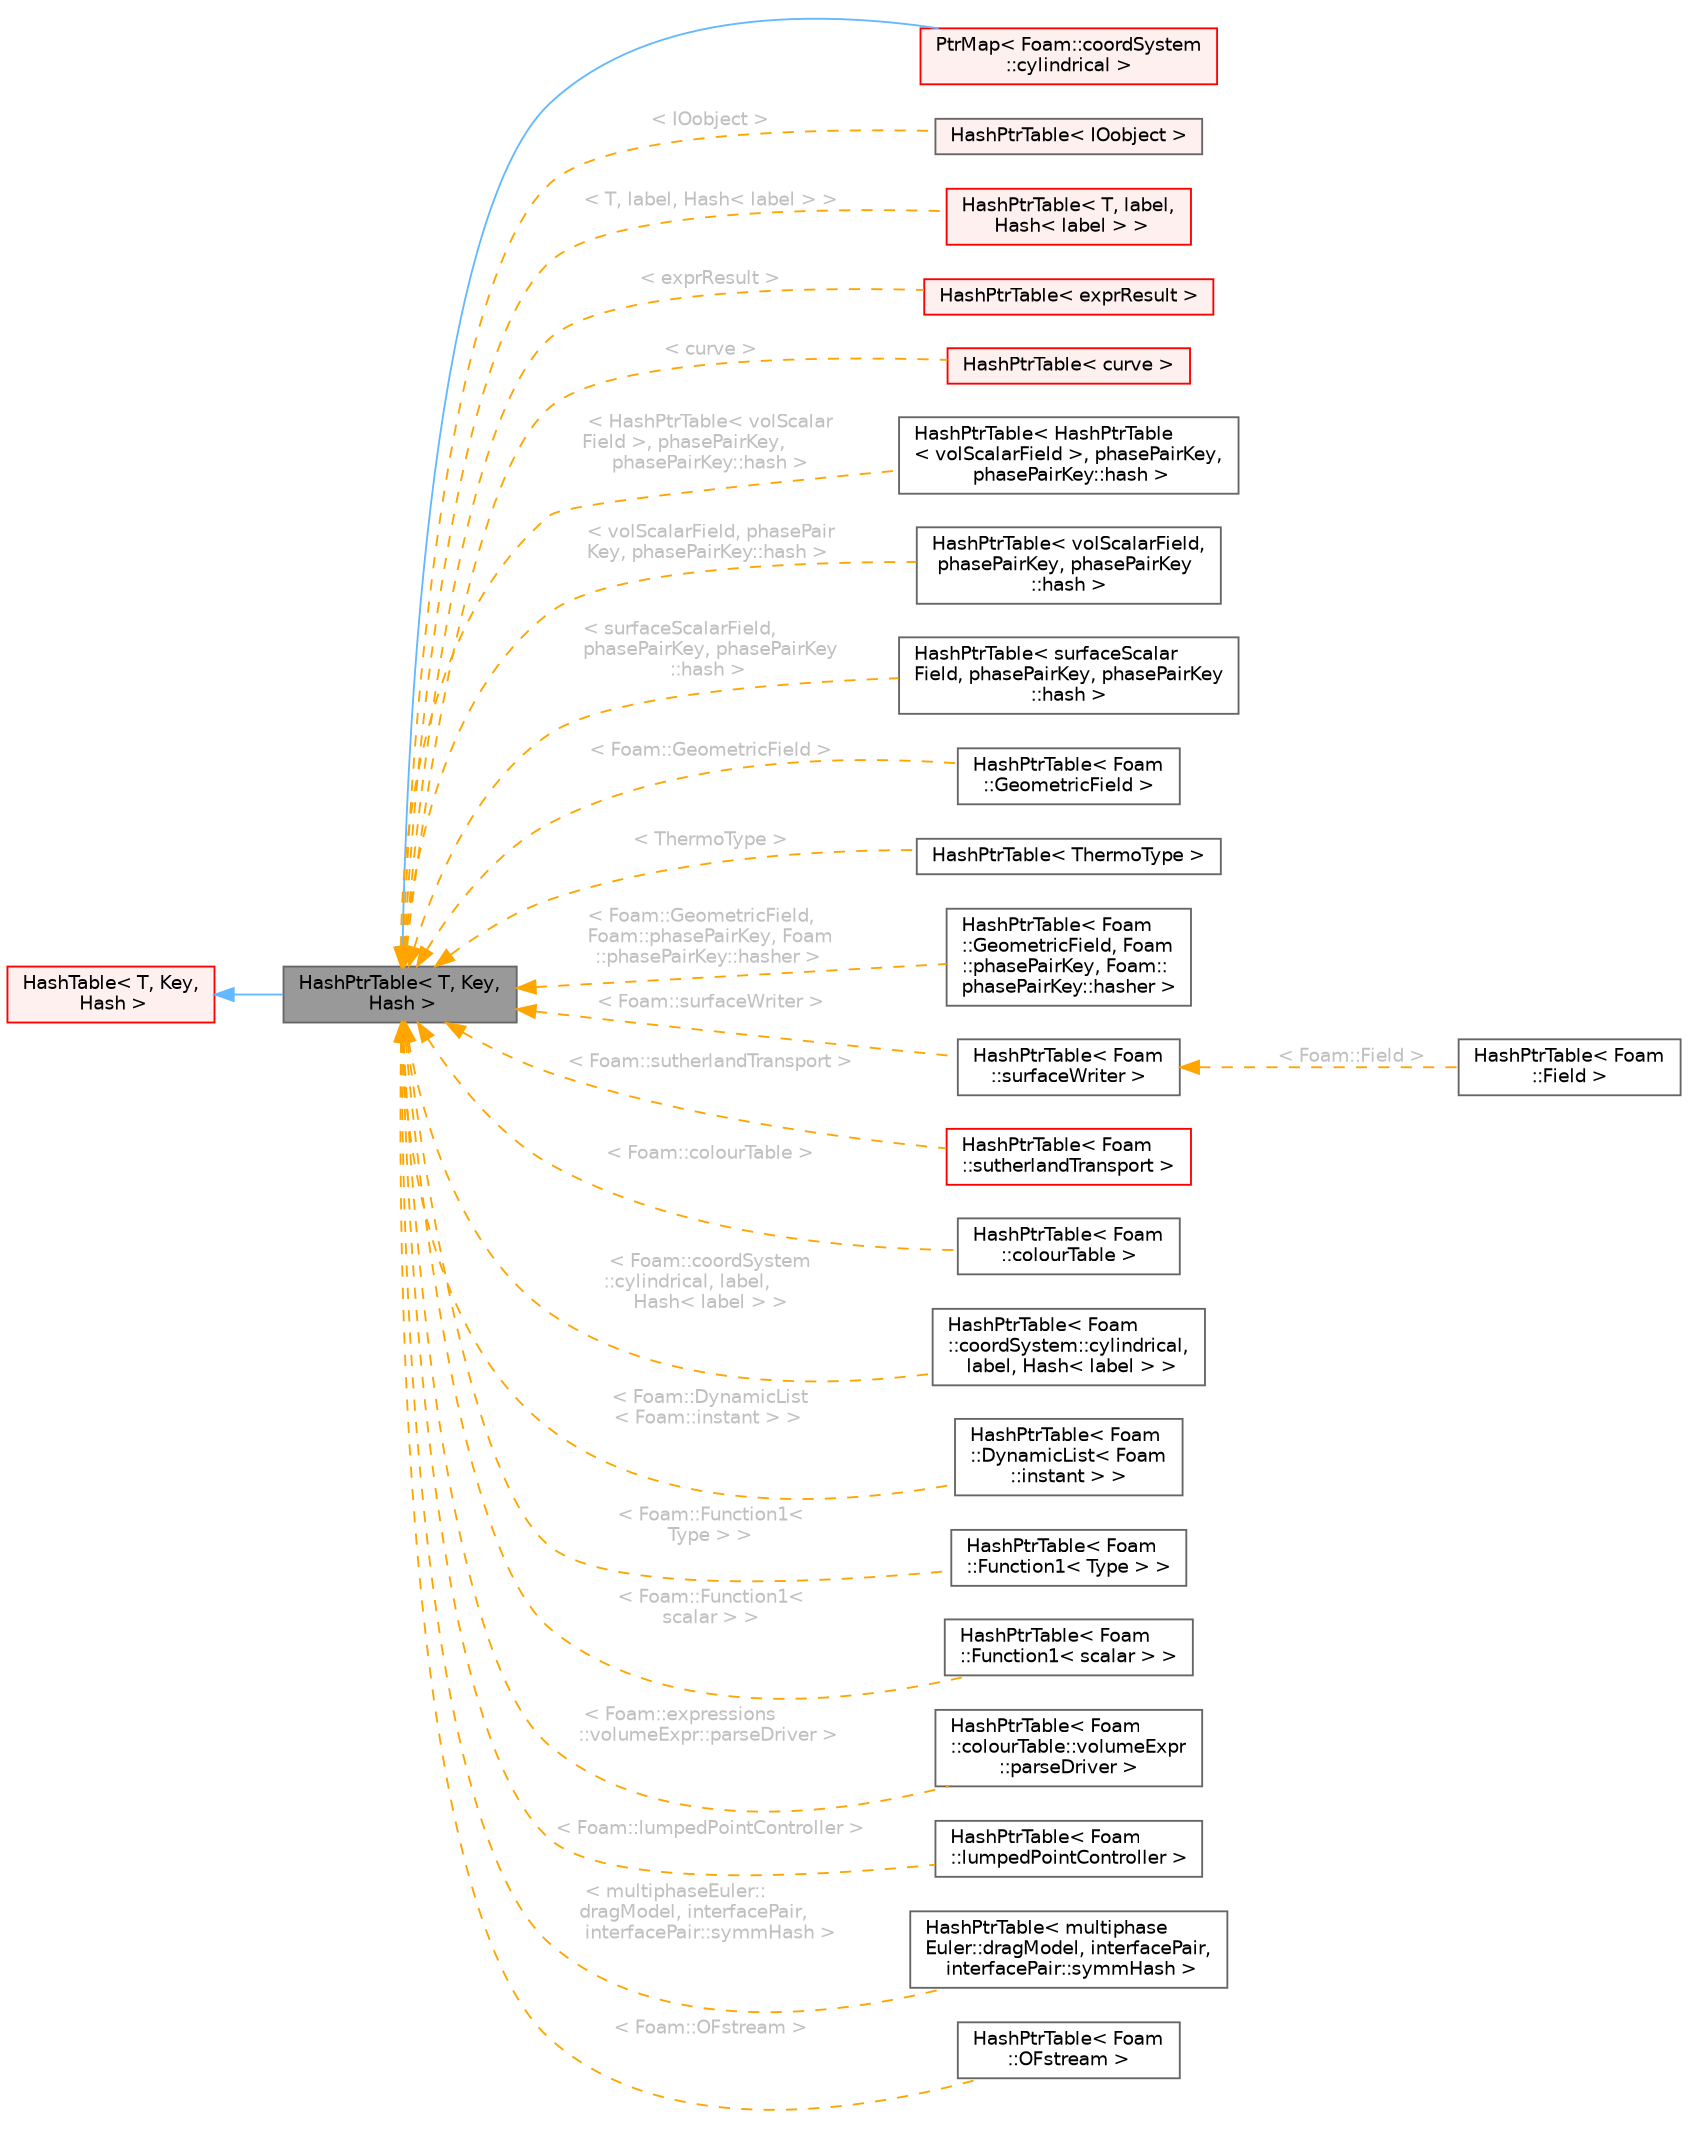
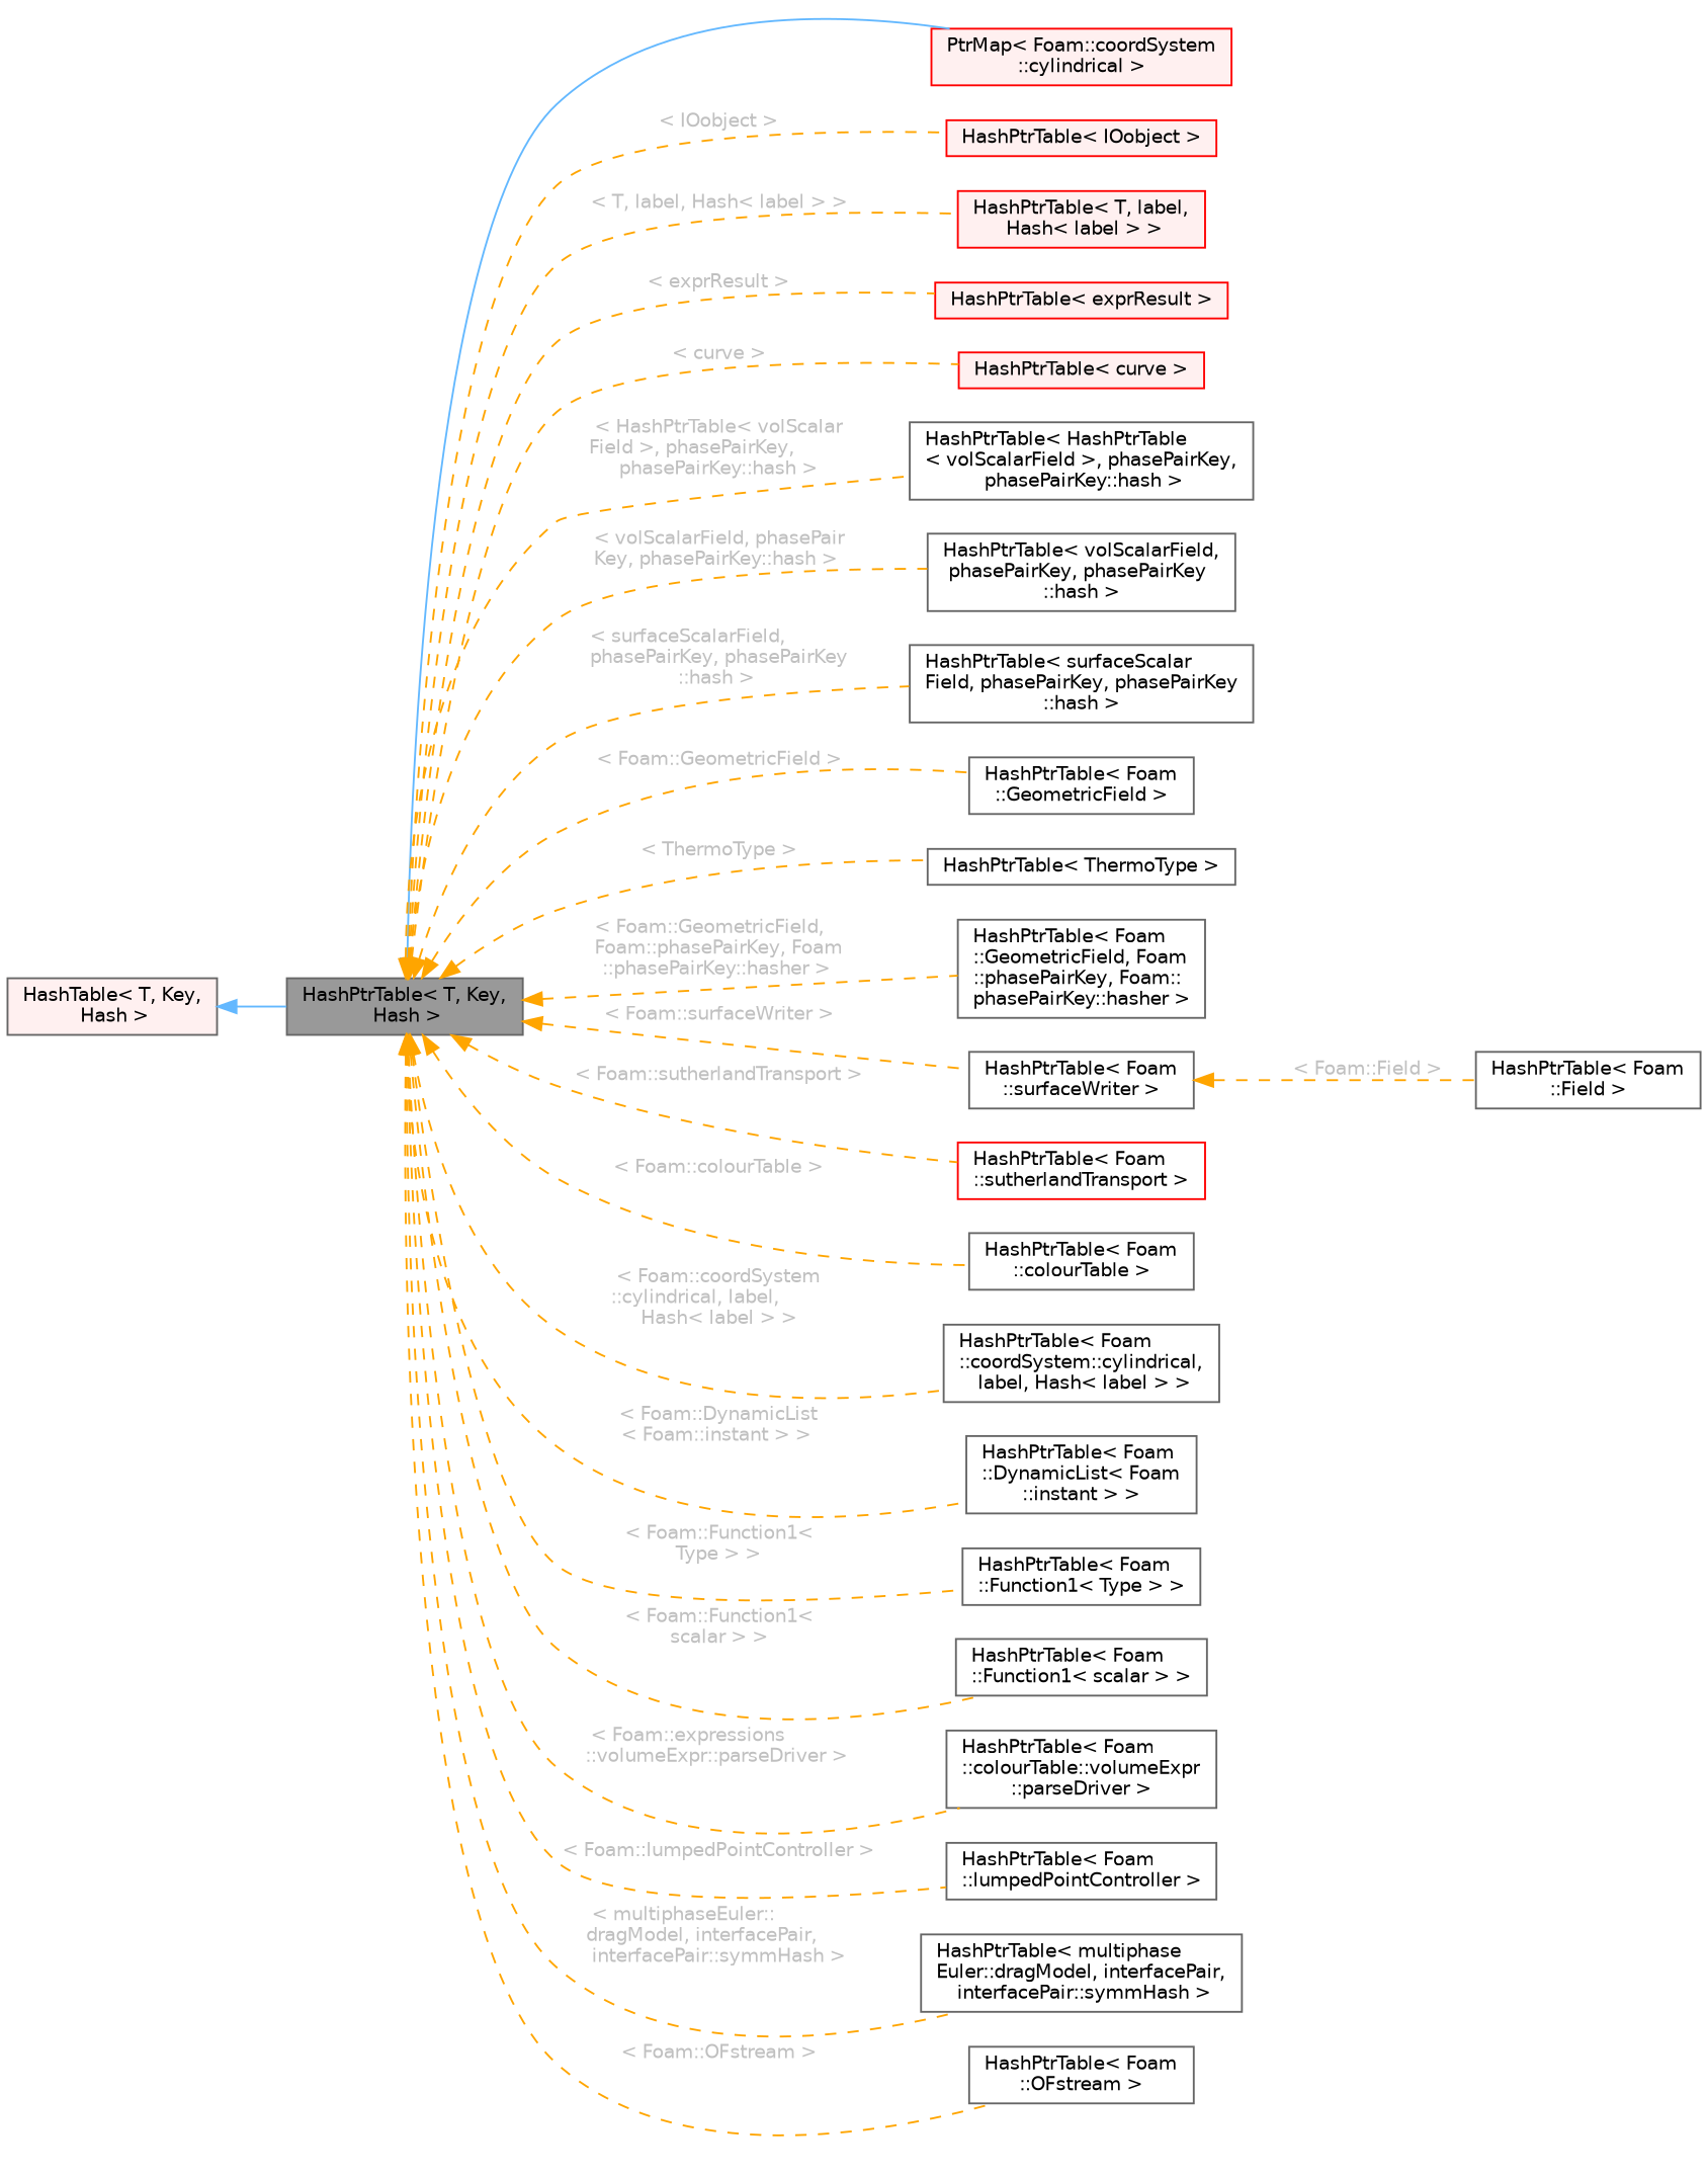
  digraph {
    rankdir=LR
    node [color=gray40 fillcolor=white fontname=Helvetica fontsize=10 shape=box style=filled]
    edge [color=orange dir=back fontname=Helvetica fontsize=10 labelfontname=Helvetica labelfontsize=10 style=dashed fontcolor=grey]
    n1 [fillcolor=grey60 fontcolor=black height=0.2 label="HashPtrTable\< T, Key,\l Hash \>" width=0.4]
    n2 [color=red fillcolor="#FFF0F0" height=0.2 label="PtrMap\< Foam::coordSystem\l::cylindrical \>" width=0.4]
-   n3 [fillcolor="#FFF0F0" height=0.2 label="HashPtrTable\< IOobject \>" width=0.4]
+   n3 [color=red fillcolor="#FFF0F0" height=0.2 label="HashPtrTable\< IOobject \>" width=0.4]
    n4 [color=red fillcolor="#FFF0F0" height=0.2 label="HashPtrTable\< T, label,\l Hash\< label \> \>" width=0.4]
    n5 [color=red fillcolor="#FFF0F0" height=0.2 label="HashPtrTable\< exprResult \>" width=0.4]
    n6 [color=red fillcolor="#FFF0F0" height=0.2 label="HashPtrTable\< curve \>" width=0.4]
    n7 [height=0.2 label="HashPtrTable\< HashPtrTable\l\< volScalarField \>, phasePairKey,\l phasePairKey::hash \>" width=0.4]
    n8 [height=0.2 label="HashPtrTable\< volScalarField,\l phasePairKey, phasePairKey\l::hash \>" width=0.4]
    n9 [height=0.2 label="HashPtrTable\< surfaceScalar\lField, phasePairKey, phasePairKey\l::hash \>" width=0.4]
    n10 [height=0.2 label="HashPtrTable\< Foam\l::GeometricField \>" width=0.4]
    n11 [height=0.2 label="HashPtrTable\< ThermoType \>" width=0.4]
    n12 [height=0.2 label="HashPtrTable\< Foam\l::GeometricField, Foam\l::phasePairKey, Foam::\lphasePairKey::hasher \>" width=0.4]
    n13 [height=0.2 label="HashPtrTable\< Foam\l::surfaceWriter \>" width=0.4]
    n14 [color=red height=0.2 label="HashPtrTable\< Foam\l::sutherlandTransport \>" width=0.4]
    n15 [height=0.2 label="HashPtrTable\< Foam\l::colourTable \>" width=0.4]
    n16 [height=0.2 label="HashPtrTable\< Foam\l::coordSystem::cylindrical,\l label, Hash\< label \> \>" width=0.4]
    n17 [height=0.2 label="HashPtrTable\< Foam\l::DynamicList\< Foam\l::instant \> \>" width=0.4]
    n18 [height=0.2 label="HashPtrTable\< Foam\l::Function1\< Type \> \>" width=0.4]
    n19 [height=0.2 label="HashPtrTable\< Foam\l::Function1\< scalar \> \>" width=0.4]
    n20 [height=0.2 label="HashPtrTable\< Foam\l::colourTable::volumeExpr\l::parseDriver \>" width=0.4]
    n21 [height=0.2 label="HashPtrTable\< Foam\l::lumpedPointController \>" width=0.4]
    n22 [height=0.2 label="HashPtrTable\< multiphase\lEuler::dragModel, interfacePair,\l interfacePair::symmHash \>" width=0.4]
    n23 [height=0.2 label="HashPtrTable\< Foam\l::OFstream \>" width=0.4]
    n24 [height=0.2 label="HashPtrTable\< Foam\l::Field \>" width=0.4]
-   n25 [color=red fillcolor="#FFF0F0" height=0.2 label="HashTable\< T, Key,\l Hash \>" width=0.4]
+   n25 [fillcolor="#FFF0F0" height=0.2 label="HashTable\< T, Key,\l Hash \>" width=0.4]
    n1 -> n2 [color=steelblue1 style=solid fontcolor=""]
    n1 -> n3 [label=" \< IOobject \>"]
    n1 -> n4 [label=" \< T, label, Hash\< label \> \>"]
    n1 -> n5 [label=" \< exprResult \>"]
    n1 -> n6 [label=" \< curve \>"]
    n1 -> n7 [label=" \< HashPtrTable\< volScalar\lField \>, phasePairKey,\l phasePairKey::hash \>"]
    n1 -> n8 [label=" \< volScalarField, phasePair\lKey, phasePairKey::hash \>"]
    n1 -> n9 [label=" \< surfaceScalarField,\l phasePairKey, phasePairKey\l::hash \>"]
    n1 -> n10 [label=" \< Foam::GeometricField \>"]
    n1 -> n11 [label=" \< ThermoType \>"]
    n1 -> n12 [label=" \< Foam::GeometricField,\l Foam::phasePairKey, Foam\l::phasePairKey::hasher \>"]
    n1 -> n13 [label=" \< Foam::surfaceWriter \>"]
    n1 -> n14 [label=" \< Foam::sutherlandTransport \>"]
    n1 -> n15 [label=" \< Foam::colourTable \>"]
    n1 -> n16 [label=" \< Foam::coordSystem\l::cylindrical, label,\l Hash\< label \> \>"]
    n1 -> n17 [label=" \< Foam::DynamicList\l\< Foam::instant \> \>"]
    n1 -> n18 [label=" \< Foam::Function1\<\l Type \> \>"]
    n1 -> n19 [label=" \< Foam::Function1\<\l scalar \> \>"]
    n1 -> n20 [label=" \< Foam::expressions\l::volumeExpr::parseDriver \>"]
    n1 -> n21 [label=" \< Foam::lumpedPointController \>"]
    n1 -> n22 [label=" \< multiphaseEuler::\ldragModel, interfacePair,\l interfacePair::symmHash \>"]
    n1 -> n23 [label=" \< Foam::OFstream \>"]
    n13 -> n24 [label=" \< Foam::Field \>"]
    n25 -> n1 [color=steelblue1 style=solid fontcolor=""]
  }
